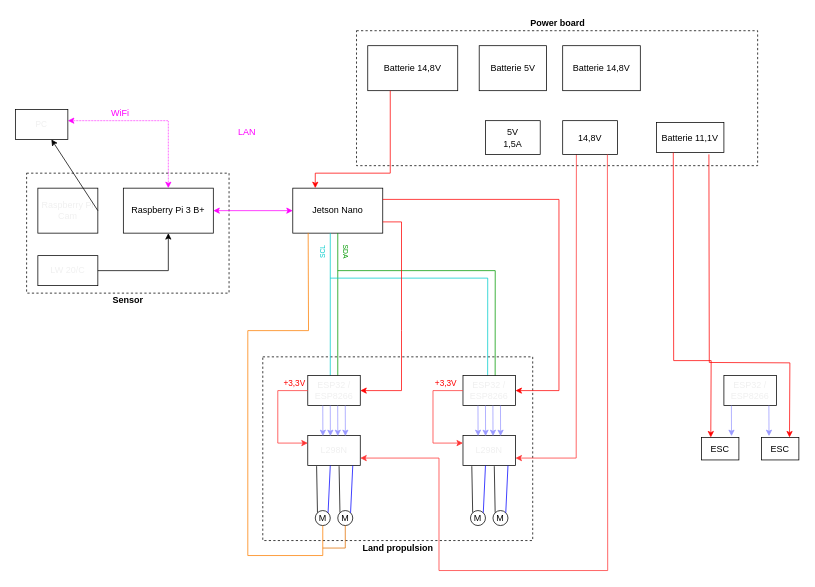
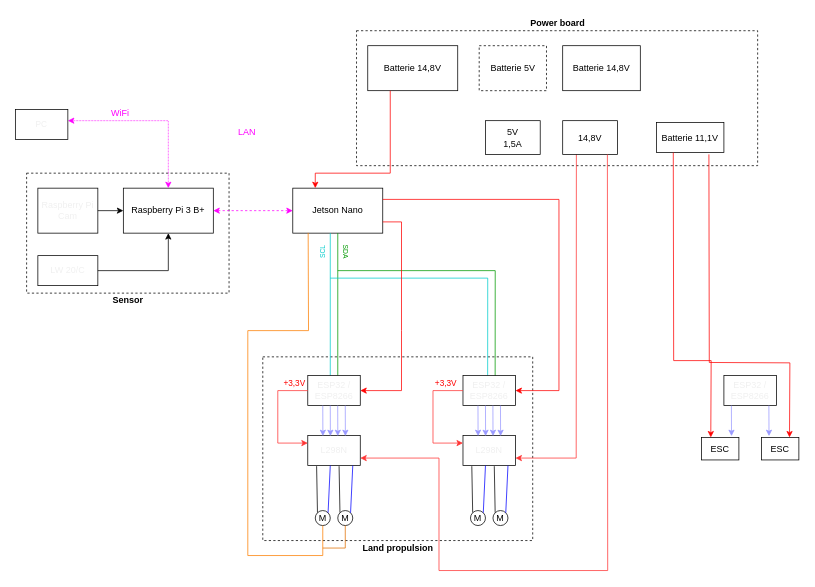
  <mxCell id="0" />
  <mxCell id="1" parent="0" />
  <mxCell id="2" value="" style="rounded=0;whiteSpace=wrap;html=1;dashed=1;fillColor=none;" parent="1" vertex="1"><mxGeometry x="350" y="475" width="360" height="245" as="geometry" /></mxCell>
  <mxCell id="3" value="" style="rounded=0;whiteSpace=wrap;html=1;dashed=1;fillColor=none;" parent="1" vertex="1"><mxGeometry x="475" y="40" width="535" height="180" as="geometry" /></mxCell>
  <mxCell id="4" value="" style="rounded=0;whiteSpace=wrap;html=1;dashed=1;fillColor=none;" parent="1" vertex="1"><mxGeometry x="35" y="230" width="270" height="160" as="geometry" /></mxCell>
  <mxCell id="5" value="Jetson Nano" style="rounded=0;whiteSpace=wrap;html=1;" parent="1" vertex="1"><mxGeometry x="390" y="250" width="120" height="60" as="geometry" /></mxCell>
- <mxCell id="6" value="" style="endArrow=classic;html=1;rounded=0;entryX=0;entryY=0.5;entryDx=0;entryDy=0;exitX=1;exitY=0.5;exitDx=0;exitDy=0;fillColor=#ffe6cc;strokeColor=#FF00FF;startArrow=classic;startFill=1;endFill=1;" parent="1" source="7" target="5" edge="1"><mxGeometry width="50" height="50" relative="1" as="geometry"><mxPoint x="284" y="280" as="sourcePoint" /><mxPoint x="334" y="245" as="targetPoint" /></mxGeometry></mxCell>
+ <mxCell id="6" value="" style="endArrow=classic;html=1;rounded=0;entryX=0;entryY=0.5;entryDx=0;entryDy=0;exitX=1;exitY=0.5;exitDx=0;exitDy=0;fillColor=#ffe6cc;strokeColor=#FF00FF;startArrow=classic;startFill=1;endFill=1;dashed=1;" parent="1" source="7" target="5" edge="1"><mxGeometry width="50" height="50" relative="1" as="geometry"><mxPoint x="284" y="280" as="sourcePoint" /><mxPoint x="334" y="245" as="targetPoint" /></mxGeometry></mxCell>
  <mxCell id="7" value="Raspberry Pi 3 B+" style="rounded=0;whiteSpace=wrap;html=1;" parent="1" vertex="1"><mxGeometry x="164" y="250" width="120" height="60" as="geometry" /></mxCell>
  <mxCell id="8" value="LAN" style="text;html=1;strokeColor=none;fillColor=none;align=center;verticalAlign=middle;whiteSpace=wrap;rounded=0;fontColor=#FF00FF;" parent="1" vertex="1"><mxGeometry x="299" y="165" width="60" height="20" as="geometry" /></mxCell>
  <mxCell id="9" value="&lt;font&gt;Raspberry Pi Cam&lt;/font&gt;" style="rounded=0;whiteSpace=wrap;html=1;fontColor=#F0F0F0;" parent="1" vertex="1"><mxGeometry x="50" y="250" width="80" height="60" as="geometry" /></mxCell>
- <mxCell id="10" value="" style="endArrow=classic;html=1;rounded=0;fontColor=#000000;exitX=1;exitY=0.5;exitDx=0;exitDy=0;strokeWidth=1;startArrow=none;startFill=0;endFill=1;" parent="1" source="9" target="49" edge="1"><mxGeometry width="50" height="50" relative="1" as="geometry"><mxPoint x="200" y="390" as="sourcePoint" /><mxPoint x="250" y="340" as="targetPoint" /></mxGeometry></mxCell>
+ <mxCell id="10" value="" style="endArrow=classic;html=1;rounded=0;fontColor=#000000;exitX=1;exitY=0.5;exitDx=0;exitDy=0;entryX=0;entryY=0.5;entryDx=0;entryDy=0;strokeWidth=1;startArrow=none;startFill=0;endFill=1;" parent="1" source="9" target="7" edge="1"><mxGeometry width="50" height="50" relative="1" as="geometry"><mxPoint x="200" y="390" as="sourcePoint" /><mxPoint x="250" y="340" as="targetPoint" /></mxGeometry></mxCell>
  <mxCell id="11" value="" style="endArrow=classic;dashed=1;html=1;rounded=0;fontColor=#000000;exitX=0.5;exitY=0;exitDx=0;exitDy=0;strokeColor=#FF00FF;dashPattern=1 1;startArrow=classic;startFill=1;endFill=1;" parent="1" source="7" edge="1"><mxGeometry width="50" height="50" relative="1" as="geometry"><mxPoint x="220" y="220" as="sourcePoint" /><mxPoint x="90" y="160" as="targetPoint" /><Array as="points"><mxPoint x="224" y="160" /></Array></mxGeometry></mxCell>
  <mxCell id="12" value="LW 20/C" style="rounded=0;whiteSpace=wrap;html=1;fontColor=#F0F0F0;" parent="1" vertex="1"><mxGeometry x="50" y="340" width="80" height="40" as="geometry" /></mxCell>
  <mxCell id="13" value="" style="endArrow=classic;html=1;rounded=0;fontColor=#000000;exitX=1;exitY=0.5;exitDx=0;exitDy=0;entryX=0.5;entryY=1;entryDx=0;entryDy=0;endFill=1;" parent="1" source="12" target="7" edge="1"><mxGeometry width="50" height="50" relative="1" as="geometry"><mxPoint x="300" y="390" as="sourcePoint" /><mxPoint x="220" y="350" as="targetPoint" /><Array as="points"><mxPoint x="224" y="360" /></Array></mxGeometry></mxCell>
  <mxCell id="14" value="" style="endArrow=none;html=1;rounded=0;fontColor=#000000;strokeColor=#009900;" parent="1" edge="1"><mxGeometry width="50" height="50" relative="1" as="geometry"><mxPoint x="450" y="500" as="sourcePoint" /><mxPoint x="450" y="310" as="targetPoint" /></mxGeometry></mxCell>
  <mxCell id="15" value="" style="endArrow=none;html=1;rounded=0;fontColor=#000000;strokeColor=#00CCCC;" parent="1" edge="1"><mxGeometry width="50" height="50" relative="1" as="geometry"><mxPoint x="440" y="500" as="sourcePoint" /><mxPoint x="440" y="310" as="targetPoint" /></mxGeometry></mxCell>
  <mxCell id="16" value="" style="endArrow=none;html=1;rounded=0;strokeColor=#009900;" parent="1" edge="1"><mxGeometry width="50" height="50" relative="1" as="geometry"><mxPoint x="450" y="360" as="sourcePoint" /><mxPoint x="660" y="360" as="targetPoint" /></mxGeometry></mxCell>
  <mxCell id="17" value="&lt;font&gt;ESP32 / ESP8266&lt;/font&gt;" style="rounded=0;whiteSpace=wrap;html=1;fontColor=#F0F0F0;" parent="1" vertex="1"><mxGeometry x="410" y="500" width="70" height="40" as="geometry" /></mxCell>
  <mxCell id="18" value="L298N" style="rounded=0;whiteSpace=wrap;html=1;fontColor=#F0F0F0;" parent="1" vertex="1"><mxGeometry x="410" y="580" width="70" height="40" as="geometry" /></mxCell>
  <mxCell id="19" value="" style="endArrow=none;html=1;rounded=0;fontColor=#000000;strokeColor=#000000;entryX=0.168;entryY=1.019;entryDx=0;entryDy=0;entryPerimeter=0;exitX=0;exitY=0;exitDx=0;exitDy=0;" parent="1" source="25" target="18" edge="1"><mxGeometry width="50" height="50" relative="1" as="geometry"><mxPoint x="430" y="680" as="sourcePoint" /><mxPoint x="430" y="620" as="targetPoint" /></mxGeometry></mxCell>
  <mxCell id="20" value="" style="endArrow=none;html=1;rounded=0;fontColor=#000000;strokeColor=#9999FF;exitX=0.288;exitY=0.018;exitDx=0;exitDy=0;exitPerimeter=0;endFill=0;startArrow=classic;startFill=1;" parent="1" source="18" edge="1"><mxGeometry width="50" height="50" relative="1" as="geometry"><mxPoint x="431" y="581.4" as="sourcePoint" /><mxPoint x="430" y="540" as="targetPoint" /></mxGeometry></mxCell>
  <mxCell id="21" value="" style="endArrow=none;html=1;rounded=0;fontColor=#000000;strokeColor=#9999FF;exitX=0.288;exitY=0.018;exitDx=0;exitDy=0;exitPerimeter=0;endFill=0;startArrow=classic;startFill=1;" parent="1" edge="1"><mxGeometry width="50" height="50" relative="1" as="geometry"><mxPoint x="440.16" y="580.72" as="sourcePoint" /><mxPoint x="440" y="540" as="targetPoint" /></mxGeometry></mxCell>
  <mxCell id="22" value="" style="endArrow=none;html=1;rounded=0;fontColor=#000000;strokeColor=#9999FF;exitX=0.288;exitY=0.018;exitDx=0;exitDy=0;exitPerimeter=0;endFill=0;startArrow=classic;startFill=1;" parent="1" edge="1"><mxGeometry width="50" height="50" relative="1" as="geometry"><mxPoint x="450.05" y="580.72" as="sourcePoint" /><mxPoint x="449.89" y="540" as="targetPoint" /></mxGeometry></mxCell>
  <mxCell id="23" value="" style="endArrow=none;html=1;rounded=0;fontColor=#000000;strokeColor=#9999FF;exitX=0.288;exitY=0.018;exitDx=0;exitDy=0;exitPerimeter=0;endFill=0;startArrow=classic;startFill=1;" parent="1" edge="1"><mxGeometry width="50" height="50" relative="1" as="geometry"><mxPoint x="460.16" y="580.72" as="sourcePoint" /><mxPoint x="460" y="540" as="targetPoint" /></mxGeometry></mxCell>
  <mxCell id="24" value="" style="endArrow=classic;html=1;rounded=0;fontColor=#000000;strokeColor=#FF3333;entryX=0;entryY=0.25;entryDx=0;entryDy=0;exitX=0;exitY=0.5;exitDx=0;exitDy=0;" parent="1" source="17" target="18" edge="1"><mxGeometry width="50" height="50" relative="1" as="geometry"><mxPoint x="380" y="590" as="sourcePoint" /><mxPoint x="380" y="570" as="targetPoint" /><Array as="points"><mxPoint x="370" y="520" /><mxPoint x="370" y="590" /></Array></mxGeometry></mxCell>
  <mxCell id="25" value="M" style="ellipse;whiteSpace=wrap;html=1;aspect=fixed;fontColor=default;" parent="1" vertex="1"><mxGeometry x="420" y="680" width="20" height="20" as="geometry" /></mxCell>
  <mxCell id="26" value="" style="endArrow=none;html=1;rounded=0;fontColor=#000000;strokeColor=#0000FF;exitX=1;exitY=0;exitDx=0;exitDy=0;" parent="1" source="25" edge="1"><mxGeometry width="50" height="50" relative="1" as="geometry"><mxPoint x="440" y="680" as="sourcePoint" /><mxPoint x="440" y="620" as="targetPoint" /></mxGeometry></mxCell>
  <mxCell id="27" value="" style="endArrow=none;html=1;rounded=0;fontColor=#000000;strokeColor=#000000;entryX=0.168;entryY=1.019;entryDx=0;entryDy=0;entryPerimeter=0;exitX=0;exitY=0;exitDx=0;exitDy=0;" parent="1" source="28" edge="1"><mxGeometry width="50" height="50" relative="1" as="geometry"><mxPoint x="460" y="680" as="sourcePoint" /><mxPoint x="451.76" y="620.76" as="targetPoint" /></mxGeometry></mxCell>
  <mxCell id="28" value="M" style="ellipse;whiteSpace=wrap;html=1;aspect=fixed;fontColor=default;" parent="1" vertex="1"><mxGeometry x="450" y="680" width="20" height="20" as="geometry" /></mxCell>
  <mxCell id="29" value="" style="endArrow=none;html=1;rounded=0;fontColor=#000000;strokeColor=#0000FF;exitX=1;exitY=0;exitDx=0;exitDy=0;" parent="1" source="28" edge="1"><mxGeometry width="50" height="50" relative="1" as="geometry"><mxPoint x="470" y="680" as="sourcePoint" /><mxPoint x="470" y="620" as="targetPoint" /></mxGeometry></mxCell>
  <mxCell id="30" value="SDA" style="text;html=1;strokeColor=none;fillColor=none;align=center;verticalAlign=middle;whiteSpace=wrap;rounded=0;fontColor=#009900;fontSize=9;rotation=90;" parent="1" vertex="1"><mxGeometry x="445" y="330" width="30" height="10" as="geometry" /></mxCell>
  <mxCell id="31" value="SCL" style="text;html=1;strokeColor=none;fillColor=none;align=center;verticalAlign=middle;whiteSpace=wrap;rounded=0;fontColor=#00CCCC;fontSize=9;rotation=-90;" parent="1" vertex="1"><mxGeometry x="415" y="330" width="30" height="10" as="geometry" /></mxCell>
  <mxCell id="32" value="" style="endArrow=none;html=1;rounded=0;strokeColor=#00CCCC;" parent="1" edge="1"><mxGeometry width="50" height="50" relative="1" as="geometry"><mxPoint x="440" y="370" as="sourcePoint" /><mxPoint x="650" y="370" as="targetPoint" /></mxGeometry></mxCell>
  <mxCell id="33" value="" style="endArrow=none;html=1;rounded=0;fontSize=9;fontColor=#009900;strokeColor=#00CCCC;strokeWidth=1;exitX=0.47;exitY=0.003;exitDx=0;exitDy=0;exitPerimeter=0;" parent="1" source="35" edge="1"><mxGeometry width="50" height="50" relative="1" as="geometry"><mxPoint x="650" y="460" as="sourcePoint" /><mxPoint x="650" y="370" as="targetPoint" /></mxGeometry></mxCell>
  <mxCell id="34" value="" style="endArrow=none;html=1;rounded=0;fontSize=9;fontColor=#009900;strokeColor=#009900;strokeWidth=1;exitX=0.613;exitY=0.027;exitDx=0;exitDy=0;exitPerimeter=0;" parent="1" source="35" edge="1"><mxGeometry width="50" height="50" relative="1" as="geometry"><mxPoint x="660" y="460" as="sourcePoint" /><mxPoint x="660" y="360" as="targetPoint" /></mxGeometry></mxCell>
  <mxCell id="35" value="&lt;font&gt;ESP32 / ESP8266&lt;br&gt;&lt;/font&gt;" style="rounded=0;whiteSpace=wrap;html=1;fontColor=#F0F0F0;" parent="1" vertex="1"><mxGeometry x="617" y="500" width="70" height="40" as="geometry" /></mxCell>
  <mxCell id="36" value="L298N" style="rounded=0;whiteSpace=wrap;html=1;fontColor=#F0F0F0;" parent="1" vertex="1"><mxGeometry x="617" y="580" width="70" height="40" as="geometry" /></mxCell>
  <mxCell id="37" value="" style="endArrow=none;html=1;rounded=0;fontColor=#000000;strokeColor=#000000;entryX=0.168;entryY=1.019;entryDx=0;entryDy=0;entryPerimeter=0;exitX=0;exitY=0;exitDx=0;exitDy=0;" parent="1" source="44" target="36" edge="1"><mxGeometry width="50" height="50" relative="1" as="geometry"><mxPoint x="637" y="680" as="sourcePoint" /><mxPoint x="637" y="620" as="targetPoint" /></mxGeometry></mxCell>
  <mxCell id="38" value="" style="endArrow=none;html=1;rounded=0;fontColor=#000000;strokeColor=#9999FF;exitX=0.288;exitY=0.018;exitDx=0;exitDy=0;exitPerimeter=0;endFill=0;startArrow=classic;startFill=1;" parent="1" source="36" edge="1"><mxGeometry width="50" height="50" relative="1" as="geometry"><mxPoint x="638" y="581.4" as="sourcePoint" /><mxPoint x="637" y="540" as="targetPoint" /></mxGeometry></mxCell>
  <mxCell id="39" value="" style="endArrow=none;html=1;rounded=0;fontColor=#000000;strokeColor=#9999FF;exitX=0.288;exitY=0.018;exitDx=0;exitDy=0;exitPerimeter=0;endFill=0;startArrow=classic;startFill=1;" parent="1" edge="1"><mxGeometry width="50" height="50" relative="1" as="geometry"><mxPoint x="647.16" y="580.72" as="sourcePoint" /><mxPoint x="647" y="540" as="targetPoint" /></mxGeometry></mxCell>
  <mxCell id="40" value="" style="endArrow=none;html=1;rounded=0;fontColor=#000000;strokeColor=#9999FF;exitX=0.288;exitY=0.018;exitDx=0;exitDy=0;exitPerimeter=0;endFill=0;startArrow=classic;startFill=1;" parent="1" edge="1"><mxGeometry width="50" height="50" relative="1" as="geometry"><mxPoint x="657.05" y="580.72" as="sourcePoint" /><mxPoint x="656.89" y="540" as="targetPoint" /></mxGeometry></mxCell>
  <mxCell id="41" value="" style="endArrow=none;html=1;rounded=0;fontColor=#000000;strokeColor=#9999FF;exitX=0.288;exitY=0.018;exitDx=0;exitDy=0;exitPerimeter=0;endFill=0;startArrow=classic;startFill=1;" parent="1" edge="1"><mxGeometry width="50" height="50" relative="1" as="geometry"><mxPoint x="667.16" y="580.72" as="sourcePoint" /><mxPoint x="667" y="540" as="targetPoint" /></mxGeometry></mxCell>
  <mxCell id="42" value="" style="endArrow=classic;html=1;rounded=0;fontColor=#000000;strokeColor=#FF3333;entryX=0;entryY=0.25;entryDx=0;entryDy=0;exitX=0;exitY=0.5;exitDx=0;exitDy=0;" parent="1" source="35" target="36" edge="1"><mxGeometry width="50" height="50" relative="1" as="geometry"><mxPoint x="587" y="590" as="sourcePoint" /><mxPoint x="587" y="570" as="targetPoint" /><Array as="points"><mxPoint x="577" y="520" /><mxPoint x="577" y="590" /></Array></mxGeometry></mxCell>
  <mxCell id="43" value="" style="endArrow=none;html=1;rounded=0;fontColor=#000000;strokeColor=#FF3333;exitX=1;exitY=0.75;exitDx=0;exitDy=0;startArrow=classic;startFill=1;endFill=0;entryX=0.25;entryY=1;entryDx=0;entryDy=0;" parent="1" source="36" target="64" edge="1"><mxGeometry width="50" height="50" relative="1" as="geometry"><mxPoint x="570" y="610" as="sourcePoint" /><mxPoint x="805" y="200" as="targetPoint" /><Array as="points"><mxPoint x="768" y="610" /></Array></mxGeometry></mxCell>
  <mxCell id="44" value="M" style="ellipse;whiteSpace=wrap;html=1;aspect=fixed;fontColor=default;" parent="1" vertex="1"><mxGeometry x="627" y="680" width="20" height="20" as="geometry" /></mxCell>
  <mxCell id="45" value="" style="endArrow=none;html=1;rounded=0;fontColor=#000000;strokeColor=#0000FF;exitX=1;exitY=0;exitDx=0;exitDy=0;" parent="1" source="44" edge="1"><mxGeometry width="50" height="50" relative="1" as="geometry"><mxPoint x="647" y="680" as="sourcePoint" /><mxPoint x="647" y="620" as="targetPoint" /></mxGeometry></mxCell>
  <mxCell id="46" value="" style="endArrow=none;html=1;rounded=0;fontColor=#000000;strokeColor=#000000;entryX=0.168;entryY=1.019;entryDx=0;entryDy=0;entryPerimeter=0;exitX=0;exitY=0;exitDx=0;exitDy=0;" parent="1" source="47" edge="1"><mxGeometry width="50" height="50" relative="1" as="geometry"><mxPoint x="667" y="680" as="sourcePoint" /><mxPoint x="658.76" y="620.76" as="targetPoint" /></mxGeometry></mxCell>
  <mxCell id="47" value="M" style="ellipse;whiteSpace=wrap;html=1;aspect=fixed;fontColor=default;" parent="1" vertex="1"><mxGeometry x="657" y="680" width="20" height="20" as="geometry" /></mxCell>
  <mxCell id="48" value="" style="endArrow=none;html=1;rounded=0;fontColor=#000000;strokeColor=#0000FF;exitX=1;exitY=0;exitDx=0;exitDy=0;" parent="1" source="47" edge="1"><mxGeometry width="50" height="50" relative="1" as="geometry"><mxPoint x="677" y="680" as="sourcePoint" /><mxPoint x="677" y="620" as="targetPoint" /></mxGeometry></mxCell>
  <mxCell id="49" value="&lt;font style=&quot;font-size: 11px;&quot;&gt;PC&lt;/font&gt;" style="rounded=0;whiteSpace=wrap;html=1;fontSize=11;fontColor=#F0F0F0;" parent="1" vertex="1"><mxGeometry x="20" y="145" width="70" height="40" as="geometry" /></mxCell>
  <mxCell id="50" value="WiFi" style="text;html=1;strokeColor=none;fillColor=none;align=center;verticalAlign=middle;whiteSpace=wrap;rounded=0;fontColor=#FF00FF;" parent="1" vertex="1"><mxGeometry x="130" y="140" width="60" height="20" as="geometry" /></mxCell>
  <mxCell id="51" value="" style="endArrow=none;html=1;rounded=0;fontSize=11;fontColor=#000000;strokeColor=#FC7E00;strokeWidth=1;entryX=0.5;entryY=1;entryDx=0;entryDy=0;exitX=0.171;exitY=0.994;exitDx=0;exitDy=0;exitPerimeter=0;" parent="1" source="5" target="25" edge="1"><mxGeometry width="50" height="50" relative="1" as="geometry"><mxPoint x="370" y="360" as="sourcePoint" /><mxPoint x="220" y="600" as="targetPoint" /><Array as="points"><mxPoint x="411" y="440" /><mxPoint x="330" y="440" /><mxPoint x="330" y="740" /><mxPoint x="430" y="740" /></Array></mxGeometry></mxCell>
  <mxCell id="52" value="&lt;font color=&quot;#ff0000&quot;&gt;+3,3V&lt;/font&gt;" style="text;html=1;strokeColor=none;fillColor=none;align=center;verticalAlign=middle;whiteSpace=wrap;rounded=0;fontSize=11;fontColor=#000000;" parent="1" vertex="1"><mxGeometry x="370" y="500" width="45" height="20" as="geometry" /></mxCell>
  <mxCell id="53" value="&lt;font color=&quot;#ff0000&quot;&gt;+3,3V&lt;/font&gt;" style="text;html=1;strokeColor=none;fillColor=none;align=center;verticalAlign=middle;whiteSpace=wrap;rounded=0;fontSize=11;fontColor=#000000;" parent="1" vertex="1"><mxGeometry x="572" y="500" width="45" height="20" as="geometry" /></mxCell>
  <mxCell id="54" value="" style="endArrow=none;html=1;rounded=0;fontSize=11;fontColor=#FF0000;strokeColor=#E07000;strokeWidth=1;entryX=0.5;entryY=1;entryDx=0;entryDy=0;" parent="1" target="28" edge="1"><mxGeometry width="50" height="50" relative="1" as="geometry"><mxPoint x="430" y="730" as="sourcePoint" /><mxPoint x="550" y="530" as="targetPoint" /><Array as="points"><mxPoint x="460" y="730" /></Array></mxGeometry></mxCell>
  <mxCell id="55" value="Sensor" style="text;html=1;align=center;verticalAlign=middle;resizable=0;points=[];autosize=1;strokeColor=none;fillColor=none;fontStyle=1" parent="1" vertex="1"><mxGeometry x="145" y="390" width="50" height="20" as="geometry" /></mxCell>
  <mxCell id="56" value="Batterie 14,8V" style="rounded=0;whiteSpace=wrap;html=1;fillColor=none;" parent="1" vertex="1"><mxGeometry x="750" y="60" width="103.5" height="60" as="geometry" /></mxCell>
  <mxCell id="57" value="Batterie 14,8V" style="rounded=0;whiteSpace=wrap;html=1;fillColor=none;" parent="1" vertex="1"><mxGeometry x="490" y="60" width="120" height="60" as="geometry" /></mxCell>
  <mxCell id="58" value="Batterie 11,1V" style="rounded=0;whiteSpace=wrap;html=1;fillColor=none;" parent="1" vertex="1"><mxGeometry x="875" y="162.5" width="90" height="40" as="geometry" /></mxCell>
- <mxCell id="59" value="Batterie 5V" style="rounded=0;whiteSpace=wrap;html=1;fillColor=none;" parent="1" vertex="1"><mxGeometry x="638.62" y="60" width="89.75" height="60" as="geometry" /></mxCell>
+ <mxCell id="59" value="Batterie 5V" style="rounded=0;whiteSpace=wrap;html=1;fillColor=none;dashed=1;" parent="1" vertex="1"><mxGeometry x="638.62" y="60" width="89.75" height="60" as="geometry" /></mxCell>
  <mxCell id="60" value="" style="endArrow=classic;html=1;rounded=0;strokeWidth=1;entryX=0.25;entryY=0;entryDx=0;entryDy=0;strokeColor=#FF0000;exitX=0.25;exitY=1;exitDx=0;exitDy=0;" parent="1" source="57" target="5" edge="1"><mxGeometry width="50" height="50" relative="1" as="geometry"><mxPoint x="580" y="210" as="sourcePoint" /><mxPoint x="647" y="240" as="targetPoint" /><Array as="points"><mxPoint x="520" y="230" /><mxPoint x="420" y="230" /></Array></mxGeometry></mxCell>
  <mxCell id="61" value="" style="endArrow=classic;html=1;rounded=0;strokeWidth=1;entryX=1;entryY=0.5;entryDx=0;entryDy=0;strokeColor=#FF0000;exitX=1;exitY=0.75;exitDx=0;exitDy=0;" parent="1" source="5" target="17" edge="1"><mxGeometry width="50" height="50" relative="1" as="geometry"><mxPoint x="585" y="360" as="sourcePoint" /><mxPoint x="495" y="520" as="targetPoint" /><Array as="points"><mxPoint x="535" y="295" /><mxPoint x="535" y="440" /><mxPoint x="535" y="520" /></Array></mxGeometry></mxCell>
  <mxCell id="62" value="" style="endArrow=classic;html=1;rounded=0;strokeWidth=1;entryX=1;entryY=0.5;entryDx=0;entryDy=0;strokeColor=#FF0000;exitX=1;exitY=0.25;exitDx=0;exitDy=0;" parent="1" source="5" target="35" edge="1"><mxGeometry width="50" height="50" relative="1" as="geometry"><mxPoint x="757" y="340" as="sourcePoint" /><mxPoint x="697" y="520" as="targetPoint" /><Array as="points"><mxPoint x="745" y="265" /><mxPoint x="745" y="520" /></Array></mxGeometry></mxCell>
  <mxCell id="63" value="5V&lt;br&gt;1,5A" style="rounded=0;whiteSpace=wrap;html=1;fillColor=none;" parent="1" vertex="1"><mxGeometry x="647" y="160" width="73" height="45" as="geometry" /></mxCell>
  <mxCell id="64" value="14,8V" style="rounded=0;whiteSpace=wrap;html=1;fillColor=none;" parent="1" vertex="1"><mxGeometry x="750" y="160" width="73" height="45" as="geometry" /></mxCell>
  <mxCell id="65" value="Power board" style="text;html=1;align=center;verticalAlign=middle;resizable=0;points=[];autosize=1;strokeColor=none;fillColor=none;fontStyle=1" parent="1" vertex="1"><mxGeometry x="702.5" y="20" width="80" height="20" as="geometry" /></mxCell>
  <mxCell id="66" value="Land propulsion" style="text;html=1;align=center;verticalAlign=middle;resizable=0;points=[];autosize=1;strokeColor=none;fillColor=none;fontStyle=1" parent="1" vertex="1"><mxGeometry x="480" y="720" width="100" height="20" as="geometry" /></mxCell>
  <mxCell id="67" value="&lt;font&gt;ESP32 / ESP8266&lt;/font&gt;" style="rounded=0;whiteSpace=wrap;html=1;fontColor=#F0F0F0;" parent="1" vertex="1"><mxGeometry x="965" y="500" width="70" height="40" as="geometry" /></mxCell>
  <mxCell id="68" value="" style="endArrow=none;html=1;rounded=0;fontColor=#000000;strokeColor=#9999FF;exitX=0.288;exitY=0.018;exitDx=0;exitDy=0;exitPerimeter=0;endFill=0;startArrow=classic;startFill=1;" parent="1" edge="1"><mxGeometry width="50" height="50" relative="1" as="geometry"><mxPoint x="975.16" y="580.72" as="sourcePoint" /><mxPoint x="975" y="540" as="targetPoint" /></mxGeometry></mxCell>
  <mxCell id="69" value="" style="endArrow=none;html=1;rounded=0;fontColor=#000000;strokeColor=#9999FF;exitX=0.288;exitY=0.018;exitDx=0;exitDy=0;exitPerimeter=0;endFill=0;startArrow=classic;startFill=1;" parent="1" edge="1"><mxGeometry width="50" height="50" relative="1" as="geometry"><mxPoint x="1025.16" y="580.72" as="sourcePoint" /><mxPoint x="1025" y="540" as="targetPoint" /></mxGeometry></mxCell>
  <mxCell id="70" value="" style="endArrow=none;html=1;rounded=0;fontColor=#000000;strokeColor=#FF3333;startArrow=classic;startFill=1;endFill=0;entryX=0.25;entryY=1;entryDx=0;entryDy=0;exitX=1;exitY=0.75;exitDx=0;exitDy=0;" parent="1" source="18" edge="1"><mxGeometry width="50" height="50" relative="1" as="geometry"><mxPoint x="575" y="760" as="sourcePoint" /><mxPoint x="809.62" y="205" as="targetPoint" /><Array as="points"><mxPoint x="585" y="610" /><mxPoint x="585" y="760" /><mxPoint x="810" y="760" /></Array></mxGeometry></mxCell>
  <mxCell id="71" value="ESC" style="rounded=0;whiteSpace=wrap;html=1;" parent="1" vertex="1"><mxGeometry x="935" y="582.5" width="50" height="30" as="geometry" /></mxCell>
  <mxCell id="72" value="ESC" style="rounded=0;whiteSpace=wrap;html=1;" parent="1" vertex="1"><mxGeometry x="1015" y="582.5" width="50" height="30" as="geometry" /></mxCell>
  <mxCell id="73" value="" style="endArrow=classic;html=1;rounded=0;exitX=0.25;exitY=1;exitDx=0;exitDy=0;entryX=0.25;entryY=0;entryDx=0;entryDy=0;strokeColor=#FF0000;" parent="1" source="58" target="71" edge="1"><mxGeometry width="50" height="50" relative="1" as="geometry"><mxPoint x="1055" y="340" as="sourcePoint" /><mxPoint x="895" y="520" as="targetPoint" /><Array as="points"><mxPoint x="898" y="480" /><mxPoint x="948" y="480" /></Array></mxGeometry></mxCell>
  <mxCell id="74" value="" style="endArrow=classic;html=1;rounded=0;exitX=0.25;exitY=1;exitDx=0;exitDy=0;entryX=0.75;entryY=0;entryDx=0;entryDy=0;strokeColor=#FF0000;" parent="1" target="72" edge="1"><mxGeometry width="50" height="50" relative="1" as="geometry"><mxPoint x="945" y="205" as="sourcePoint" /><mxPoint x="995" y="585" as="targetPoint" /><Array as="points"><mxPoint x="945.5" y="482.5" /><mxPoint x="1053" y="483" /></Array></mxGeometry></mxCell>
